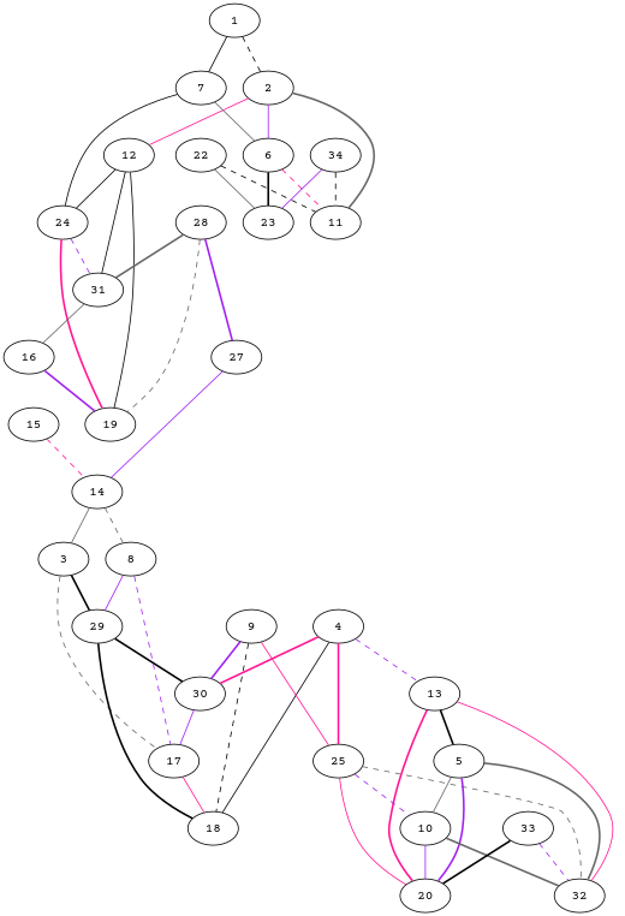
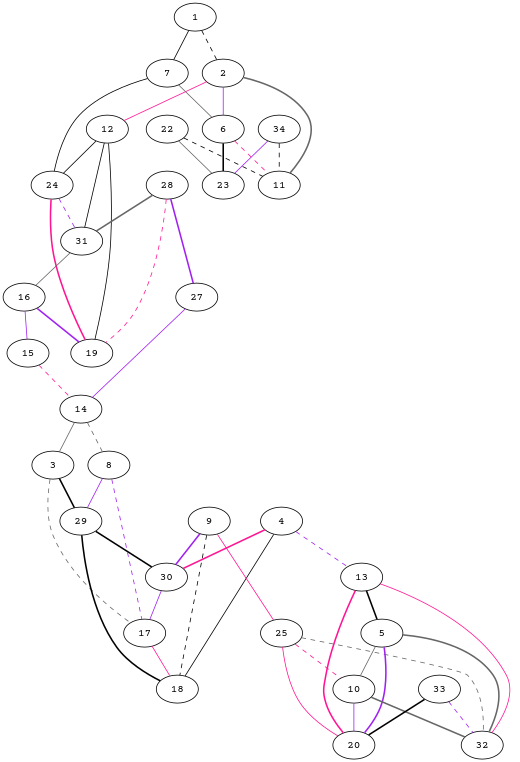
  graph {
    fontname="Courier Prime"
    node [aaLength=4 fontname="Courier Prime" sequence=IED type=1]
    edge [color=black distance0=10.0 fontname="Courier Prime" frequency=1 style=solid type0=2]
    1 [aaLength=3 type=0]
    2 [sequence=VVFA type=0]
    7 [sequence=VVFA type=0]
    6 [aaLength=3 type=0]
    12 [aaLength=7 sequence=DGIAIKP]
    24 [aaLength=7 sequence=DGIAIKP]
    11 [sequence=GEIV]
    23 [sequence=GEIV]
    19 [aaLength=3 sequence=KMV]
    31 [aaLength=3 sequence=KMV]
    16 [aaLength=3 sequence=GTI]
    3 [sequence=TVEL type=0]
    17 [aaLength=3 sequence=FKR]
    29 [aaLength=3 sequence=FKR]
    18 [aaLength=5 sequence=TVIEF]
    30 [aaLength=5 sequence=TVIEF]
    4 [aaLength=7 sequence=LPLLEEK type=0]
    13 [aaLength=5 sequence=TPVVI]
    25 [aaLength=6 sequence=LTPVVI]
    5 [aaLength=3 sequence=MDE type=0]
    20 [sequence=ELIK]
    10 [aaLength=3 sequence=MDE type=0]
    32 [sequence=ELIK]
    8 [sequence=TVEL type=0]
    9 [aaLength=7 sequence=LPLLEEK type=0]
    15 [aaLength=6 sequence=AFSIES]
    14 [aaLength=5 sequence=ELFVH]
    22 [sequence=IEII]
    34 [sequence=IEII]
    27 [aaLength=6 sequence=AFSIES]
    28 [aaLength=6 sequence=GTIGKI]
    33 [aaLength=6 sequence=PVIRIK]
    1 -- 2 [distance0=9.584555 style=dashed type0=1]
    1 -- 7 [distance0=10.56985]
    2 -- 6 [color=purple distance0=10.70256 type0=3]
    2 -- 12 [color=deeppink distance0=5.0 type0=4]
    7 -- 6 [color=gray40 distance0=9.843582]
    7 -- 24 [distance0=5.0 type0=4]
    6 -- 11 [color=deeppink distance0=5.123232 style=dashed type0=1]
    6 -- 23 [distance0=5.123232 style=bold]
    12 -- 24 [distance0=0.0 type0=1]
    12 -- 19 [distance1=3.0 frequency=2 type1=4]
    12 -- 31 [type0=3]
    24 -- 19 [color=deeppink style=bold]
    24 -- 31 [color=purple distance1=3.0 frequency=2 style=dashed type0=3 type1=4]
    11 -- 2 [color=gray40 distance0=7.0 style=bold type0=4]
    31 -- 16 [color=gray40 distance0=7.0]
    16 -- 19 [color=purple distance0=7.0 style=bold]
+   16 -- 15 [color=purple distance0=8.0 type0=4]
    3 -- 17 [color=gray40 distance0=15.51945 distance1=4.0 frequency=2 style=dashed type1=4]
    3 -- 29 [distance0=15.51945 style=bold type0=3]
    17 -- 18 [color=deeppink distance0=15.0 distance1=12.0 frequency=2 type0=3 type1=4]
    29 -- 18 [distance0=15.0 style=bold type0=3]
    29 -- 30 [distance0=12.0 style=bold type0=4]
    30 -- 17 [color=purple distance0=15.0 type0=3]
    4 -- 18 [distance0=25.59264 type0=1]
    4 -- 30 [color=deeppink distance0=25.59264 style=bold]
    4 -- 13 [color=purple distance0=5.0 style=dashed type0=4]
-   4 -- 25 [color=deeppink distance0=27.20263 style=bold type0=3]
    13 -- 5 [distance0=2.0 style=bold type0=4]
    13 -- 20 [color=deeppink distance0=12.0 style=bold]
    25 -- 20 [color=deeppink distance0=13.0]
-   25 -- 10 [color=purple distance0=2.0 style=dashed type0=4]
+   25 -- 10 [color=deeppink distance0=2.0 style=dashed type0=4]
    25 -- 32 [color=gray40 distance0=13.0 style=dashed type0=3]
    5 -- 20 [color=purple distance0=21.34196 distance1=2.0 frequency=2 style=bold type1=4]
    5 -- 10 [color=gray40 distance0=3.54421 type0=1]
    5 -- 32 [color=gray40 distance0=21.34196 style=bold type0=3]
    10 -- 20 [color=purple distance0=18.83256]
    10 -- 32 [color=gray40 distance0=18.83256 distance1=2.0 frequency=2 style=bold type0=3 type1=4]
    32 -- 13 [color=deeppink distance0=12.0]
    8 -- 17 [color=purple distance0=8.545903 style=dashed type0=1]
    8 -- 29 [color=purple distance0=8.545903 distance1=4.0 frequency=2 type1=4]
    9 -- 18 [distance0=10.69787 style=dashed type0=1]
    9 -- 30 [color=purple distance0=10.69787 style=bold]
    9 -- 25 [color=deeppink distance0=14.12248 distance1=4.0 frequency=2 type0=3 type1=4]
    15 -- 14 [color=deeppink distance1=4.0 frequency=2 style=dashed type1=4]
    14 -- 3 [color=gray40 distance0=4.0 type0=4]
    14 -- 8 [color=gray40 distance0=9.488543 style=dashed]
    22 -- 11 [distance0=8.0 distance1=4.0 frequency=2 style=dashed type1=4]
    22 -- 23 [color=gray40 distance0=8.0 type0=3]
    34 -- 11 [distance0=8.0 style=dashed]
    34 -- 23 [color=purple distance0=8.0 distance1=4.0 frequency=2 type0=3 type1=4]
    27 -- 14 [color=purple]
-   28 -- 19 [color=gray40 distance0=7.0 style=dashed]
+   28 -- 19 [color=deeppink distance0=7.0 style=dashed]
    28 -- 31 [color=gray40 distance0=7.0 style=bold type0=3]
    28 -- 27 [color=purple distance0=5.0 style=bold type0=4]
    33 -- 20 [distance0=14.0 style=bold]
    33 -- 32 [color=purple distance0=14.0 style=dashed type0=3]
  }
